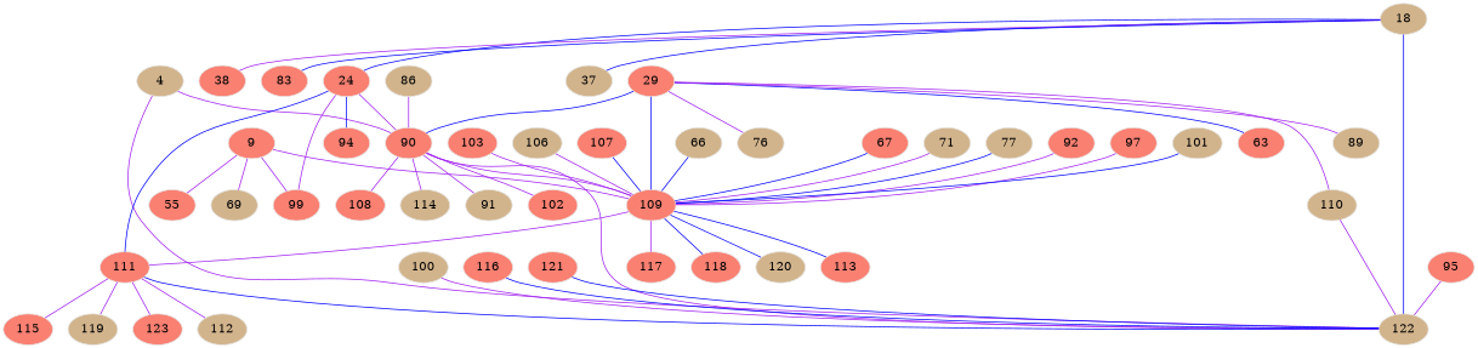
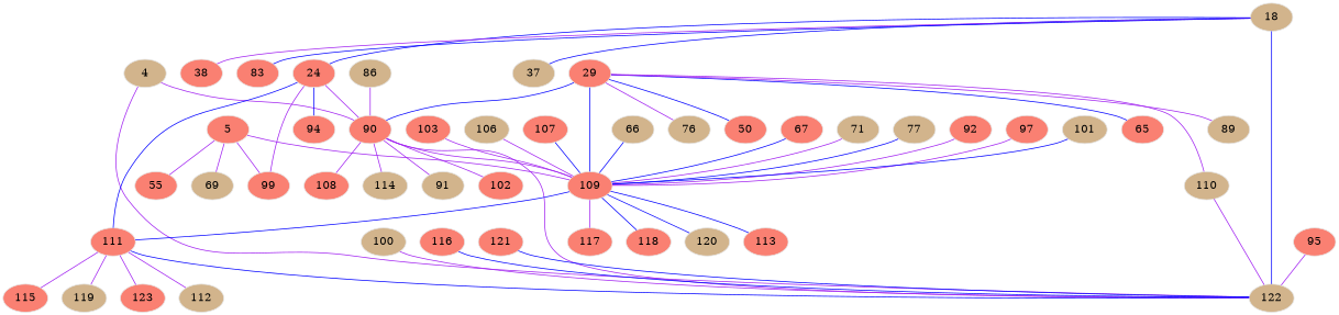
  graph {
    node [color=gray90 fillcolor=salmon style=filled]
    edge [color=purple]
    4 [fillcolor=tan super="+2"]
    90 [super="+81+3+85+59+74+33+58+68+79"]
    122 [fillcolor=tan super="+49+47+64+75"]
    76 [fillcolor=tan]
    109 [super="+12+87+10+82+56+60+62+88+65"]
    91 [fillcolor=tan]
    102
    108 [super="+80"]
    114 [fillcolor=tan]
-   9 [super="+7"]
+   9 [super="+7" label=5]
    55
    69 [fillcolor=tan]
    99
    111 [super="+42+105"]
    113 [super="+104"]
    117 [super="+31"]
    118
    120 [fillcolor=tan super="+35"]
    18 [fillcolor=tan super="+14"]
    24 [super="+21"]
    37 [fillcolor=tan]
    38
    83
    94
    112 [fillcolor=tan]
    115 [super="+36"]
    119 [fillcolor=tan]
    123
    29 [super="+27"]
-   63
+   50
+   63 [label=65]
    89 [fillcolor=tan]
    110 [fillcolor=tan]
    66 [fillcolor=tan]
    67
    71 [fillcolor=tan]
    77 [fillcolor=tan super="+72"]
    86 [fillcolor=tan super="+54+61"]
    92 [super="+39"]
    95 [super="+93"]
    97
    100 [fillcolor=tan]
    101 [fillcolor=tan]
    103
    106 [fillcolor=tan]
    107
    116
    121
    4 -- 90 [weight=8]
    4 -- 122
    90 -- 122 [weight=2]
    90 -- 109 [weight=4]
    90 -- 91
    90 -- 102
    90 -- 108
    90 -- 114
-   109 -- 111 [weight=2]
+   109 -- 111 [color=blue weight=2]
    109 -- 113 [color=blue]
    109 -- 117
    109 -- 118 [color=blue]
    109 -- 120 [color=blue]
    9 -- 109 [weight=8]
    9 -- 55
    9 -- 69
    9 -- 99 [weight=2]
    111 -- 122 [color=blue]
    111 -- 112
    111 -- 115
    111 -- 119
    111 -- 123
    18 -- 122 [color=blue weight=8]
    18 -- 24 [color=blue]
    18 -- 37 [color=blue]
    18 -- 38
    18 -- 83 [color=blue]
    24 -- 90
    24 -- 99
    24 -- 111 [color=blue weight=9]
    24 -- 94 [color=blue]
    29 -- 90 [color=blue weight=2]
    29 -- 76
    29 -- 109 [color=blue weight=9]
+   29 -- 50 [color=blue]
    29 -- 63 [color=blue]
    29 -- 89
    29 -- 110
    110 -- 122
    66 -- 109 [color=blue]
    67 -- 109 [color=blue]
    71 -- 109
    77 -- 109 [color=blue]
    86 -- 90
    92 -- 109
    95 -- 122
    97 -- 109
    100 -- 122
    101 -- 109 [color=blue]
    103 -- 109
    106 -- 109
    107 -- 109 [color=blue]
    116 -- 122 [color=blue]
    121 -- 122 [color=blue]
  }
